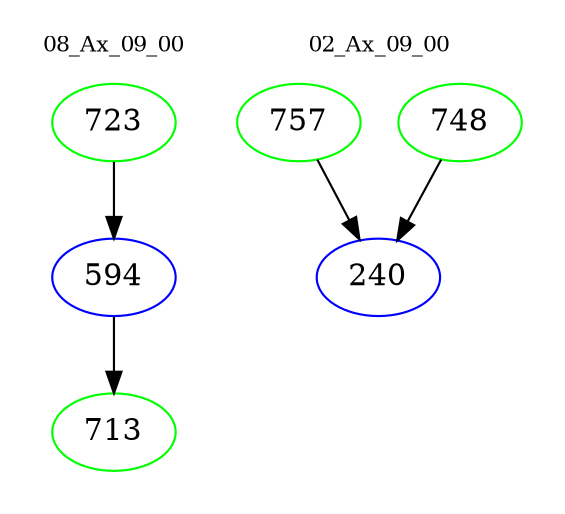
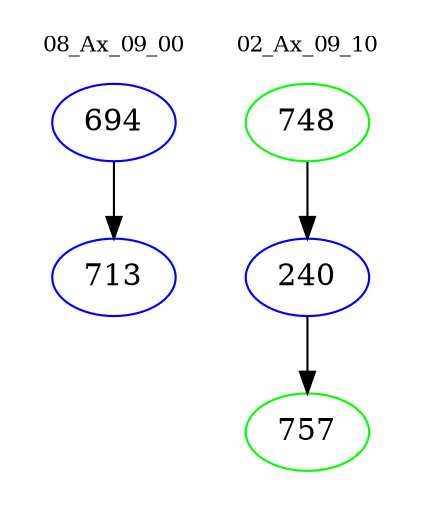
  digraph {
    node [color=green]
    edge [color=black]
-   n1 [label=723]
-   n2 [color=blue label=594]
-   n3 [label=713]
+   n2 [color=blue label=694]
+   n3 [color=blue label=713]
    n4 [label=748]
    n5 [color=blue label=240]
    n6 [label=757]
    subgraph cluster_1 {
      color=white
      fontsize=10
      label="08_Ax_09_00"
-     n1
      n2
      n3
    }
    subgraph cluster_2 {
      color=white
      fontsize=10
-     label="02_Ax_09_00"
+     label="02_Ax_09_10"
      n4
      n5
      n6
    }
-   n1 -> n2
    n2 -> n3
    n4 -> n5
-   n6 -> n5
+   n5 -> n6
  }
